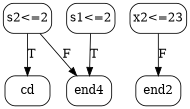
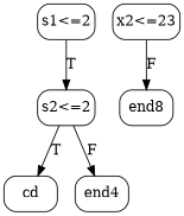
  digraph {
    node [margin="0.05,0.05" shape=box style=rounded]
    n1 [label=cd]
    n2 [label=end4]
    n3 [label="s2<=2"]
-   n4 [label=end2]
+   n4 [label=end8]
    n5 [label="x2<=23"]
    n6 [label="s1<=2"]
    n3 -> n1 [label=T]
    n3 -> n2 [label=F]
    n5 -> n4 [label=F]
-   n6 -> n2 [label=T]
+   n6 -> n3 [label=T]
  }
